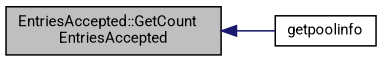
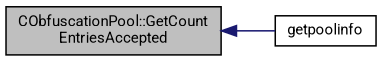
  digraph {
    rankdir=LR
    fontname=Roboto
    node [color=black fontname=Roboto fontsize=10 shape=record style=filled]
-   n1 [fillcolor=grey75 fontcolor=black height=0.2 label="EntriesAccepted::GetCount\lEntriesAccepted" width=0.4]
+   n1 [fillcolor=grey75 fontcolor=black height=0.2 label="CObfuscationPool::GetCount\lEntriesAccepted" width=0.4]
    n2 [fillcolor=white height=0.2 label=getpoolinfo width=0.4]
    n1 -> n2 [color=midnightblue dir=back fontname=Roboto fontsize=10 labelfontname=Helvetica labelfontsize=10 style=solid]
  }
